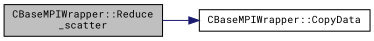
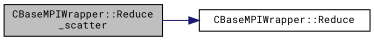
  digraph {
    rankdir=LR
    fontname="Roboto Mono"
    node [color=black fontname="Roboto Mono" fontsize=10 shape=record style=filled]
    n1 [fillcolor=grey75 fontcolor=black height=0.2 label="CBaseMPIWrapper::Reduce\l_scatter" width=0.4]
-   n2 [fillcolor=white height=0.2 label="CBaseMPIWrapper::CopyData" width=0.4]
+   n2 [fillcolor=white height=0.2 label="CBaseMPIWrapper::Reduce" width=0.4]
    n1 -> n2 [color=midnightblue fontname="Roboto Mono" fontsize=10 labelfontname=Helvetica labelfontsize=10 style=solid]
  }
